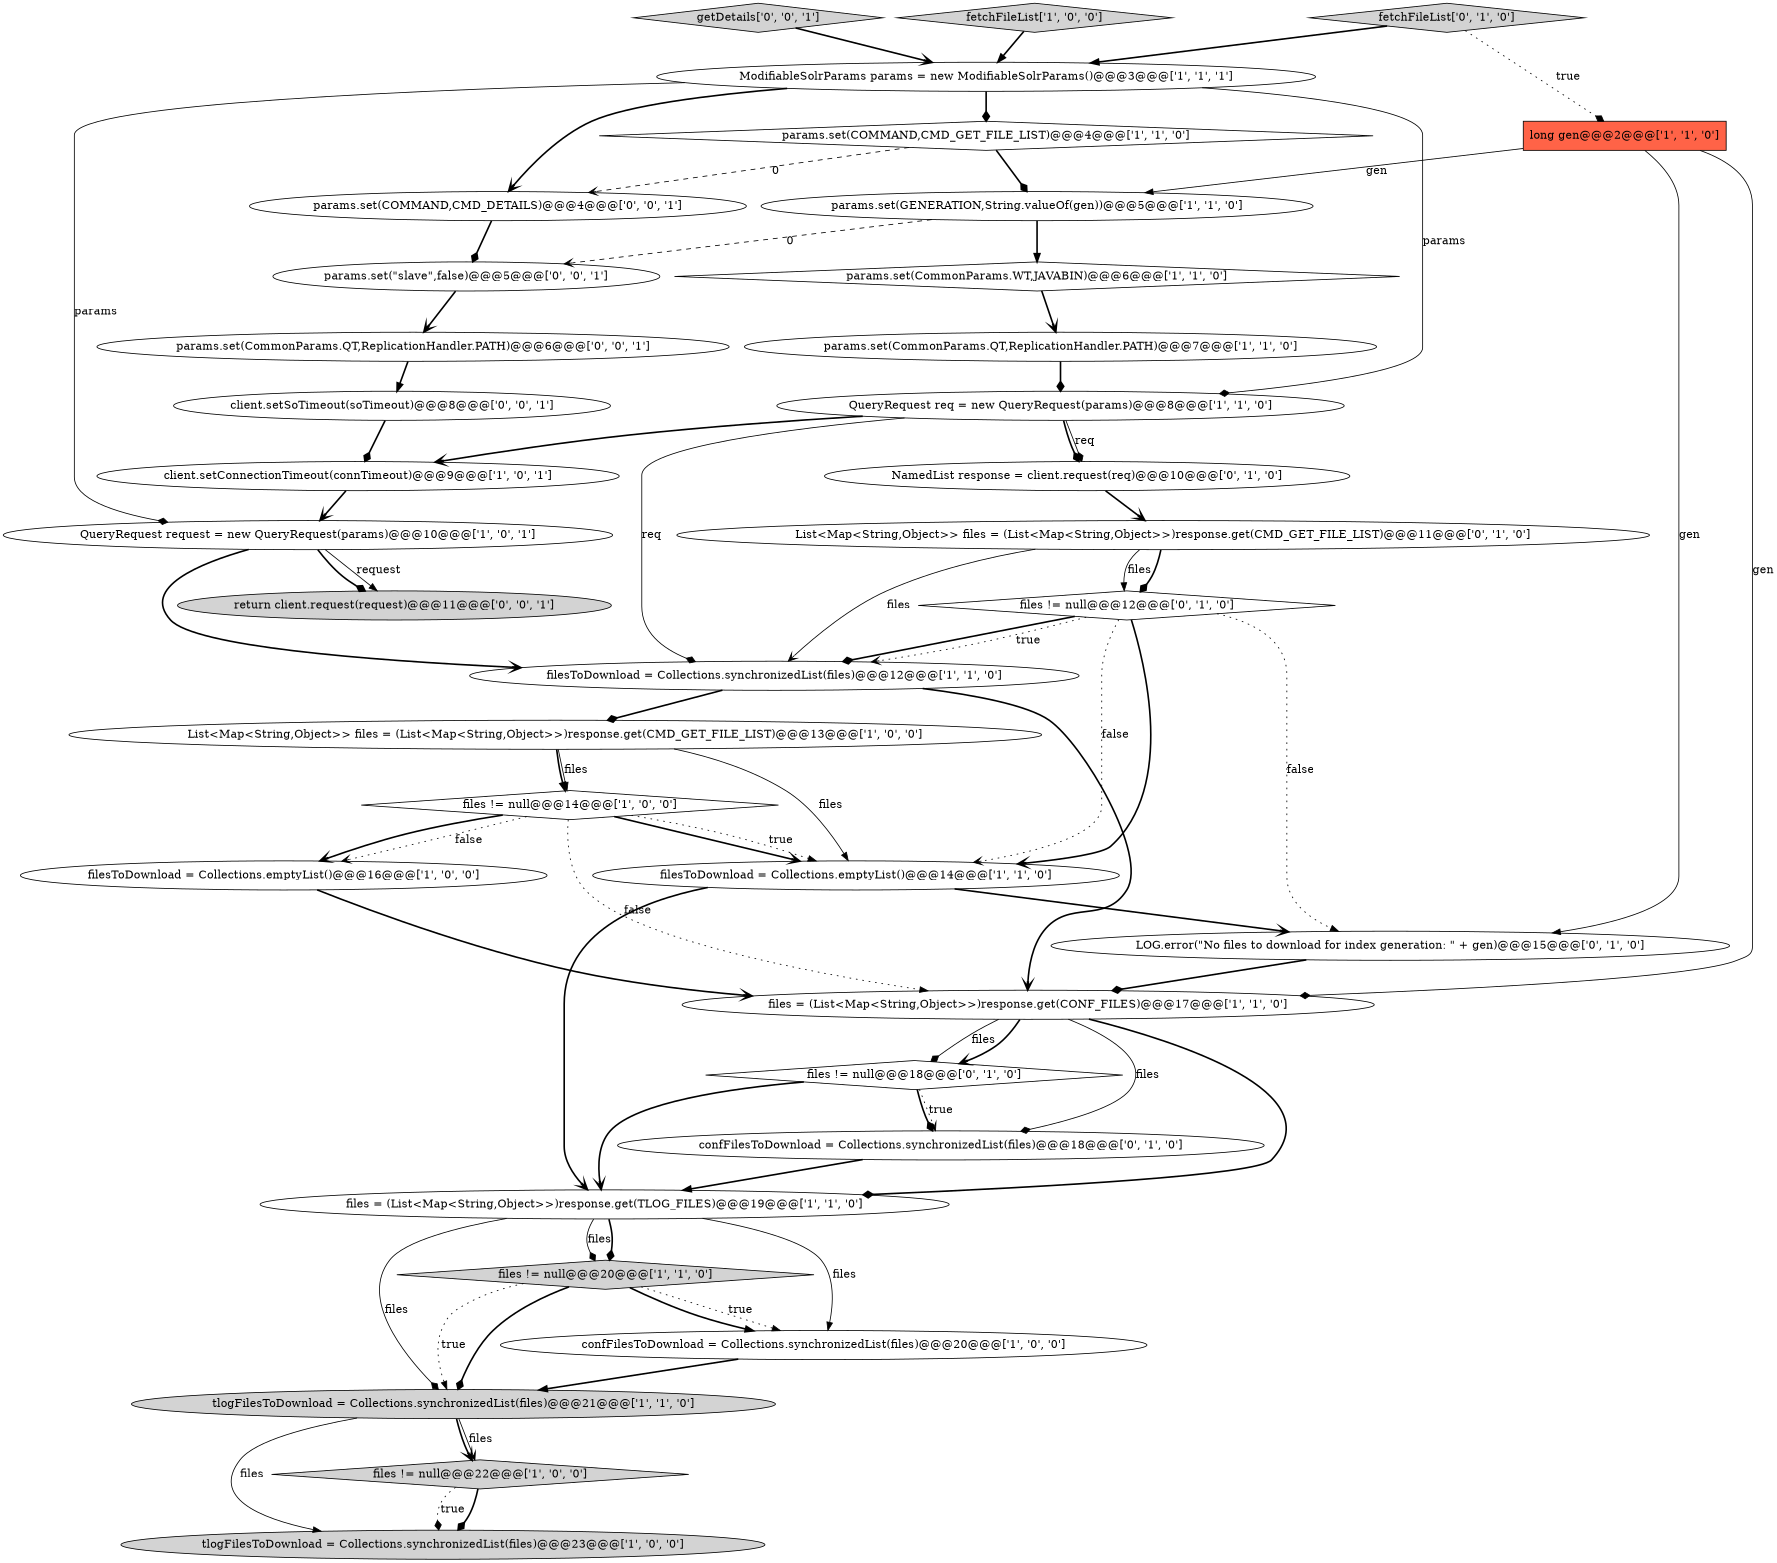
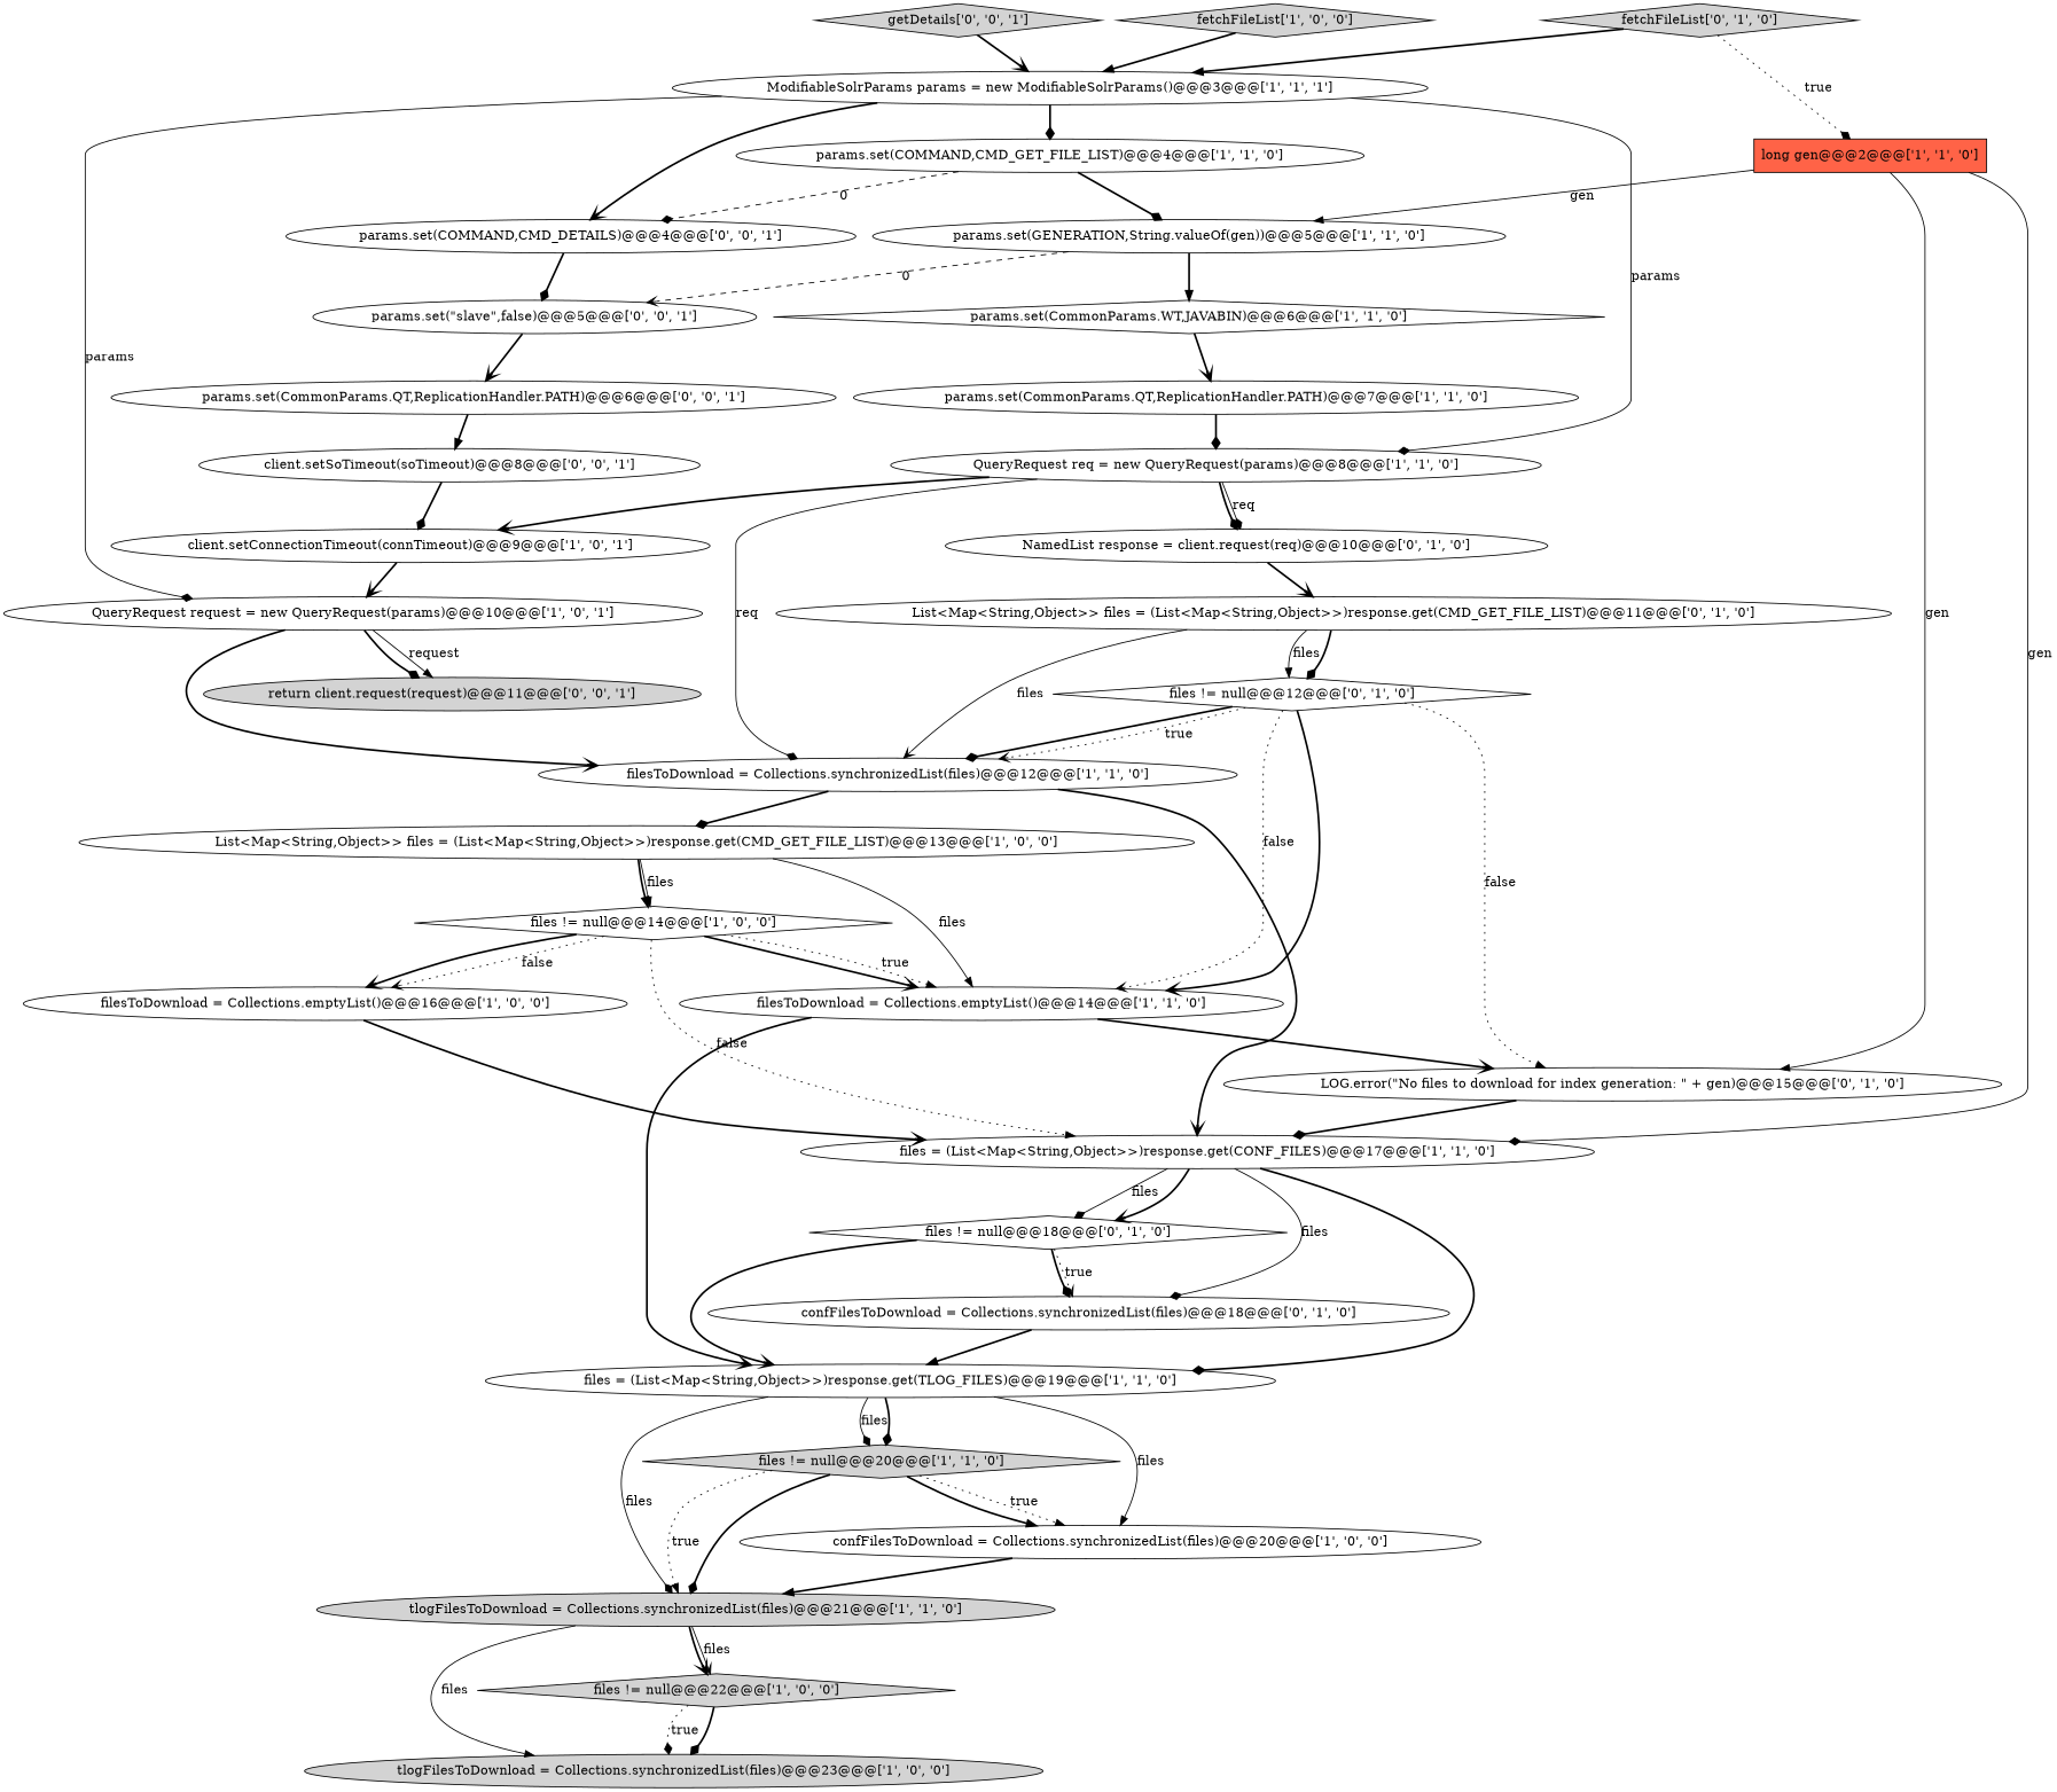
  digraph {
    node [fillcolor=white shape=ellipse style=filled]
    edge [arrowhead=diamond style=bold]
    n1 [label="List<Map<String,Object>> files = (List<Map<String,Object>>)response.get(CMD_GET_FILE_LIST)@@@11@@@['0', '1', '0']"]
    n2 [label="filesToDownload = Collections.synchronizedList(files)@@@12@@@['1', '1', '0']"]
    n3 [label="files != null@@@12@@@['0', '1', '0']" shape=diamond]
    n4 [label="files = (List<Map<String,Object>>)response.get(CONF_FILES)@@@17@@@['1', '1', '0']"]
    n5 [label="List<Map<String,Object>> files = (List<Map<String,Object>>)response.get(CMD_GET_FILE_LIST)@@@13@@@['1', '0', '0']"]
    n6 [label="filesToDownload = Collections.emptyList()@@@14@@@['1', '1', '0']"]
    n7 [label="LOG.error(\"No files to download for index generation: \" + gen)@@@15@@@['0', '1', '0']"]
    n8 [label="params.set(GENERATION,String.valueOf(gen))@@@5@@@['1', '1', '0']"]
    n9 [label="params.set(\"slave\",false)@@@5@@@['0', '0', '1']"]
    n10 [label="params.set(CommonParams.WT,JAVABIN)@@@6@@@['1', '1', '0']" shape=diamond]
    n11 [label="params.set(CommonParams.QT,ReplicationHandler.PATH)@@@6@@@['0', '0', '1']"]
    n12 [label="params.set(CommonParams.QT,ReplicationHandler.PATH)@@@7@@@['1', '1', '0']"]
    n13 [label="files != null@@@18@@@['0', '1', '0']" shape=diamond]
    n14 [label="files = (List<Map<String,Object>>)response.get(TLOG_FILES)@@@19@@@['1', '1', '0']"]
    n15 [label="confFilesToDownload = Collections.synchronizedList(files)@@@18@@@['0', '1', '0']"]
    n16 [label="confFilesToDownload = Collections.synchronizedList(files)@@@20@@@['1', '0', '0']"]
    n17 [fillcolor=lightgray label="tlogFilesToDownload = Collections.synchronizedList(files)@@@21@@@['1', '1', '0']"]
    n18 [fillcolor=lightgray label="files != null@@@20@@@['1', '1', '0']" shape=diamond]
    n19 [fillcolor=lightgray label="tlogFilesToDownload = Collections.synchronizedList(files)@@@23@@@['1', '0', '0']"]
    n20 [fillcolor=lightgray label="files != null@@@22@@@['1', '0', '0']" shape=diamond]
    n21 [fillcolor=lightgray label="getDetails['0', '0', '1']" shape=diamond]
    n22 [label="ModifiableSolrParams params = new ModifiableSolrParams()@@@3@@@['1', '1', '1']"]
    n23 [label="params.set(COMMAND,CMD_DETAILS)@@@4@@@['0', '0', '1']"]
    n24 [label="QueryRequest req = new QueryRequest(params)@@@8@@@['1', '1', '0']"]
    n25 [label="QueryRequest request = new QueryRequest(params)@@@10@@@['1', '0', '1']"]
-   n26 [label="params.set(COMMAND,CMD_GET_FILE_LIST)@@@4@@@['1', '1', '0']" shape=diamond]
+   n26 [label="params.set(COMMAND,CMD_GET_FILE_LIST)@@@4@@@['1', '1', '0']"]
    n27 [label="client.setConnectionTimeout(connTimeout)@@@9@@@['1', '0', '1']"]
    n28 [label="NamedList response = client.request(req)@@@10@@@['0', '1', '0']"]
    n29 [fillcolor=lightgray label="fetchFileList['0', '1', '0']" shape=diamond]
    n30 [fillcolor=tomato label="long gen@@@2@@@['1', '1', '0']" shape=box]
    n31 [fillcolor=lightgray label="return client.request(request)@@@11@@@['0', '0', '1']"]
    n32 [label="client.setSoTimeout(soTimeout)@@@8@@@['0', '0', '1']"]
    n33 [label="filesToDownload = Collections.emptyList()@@@16@@@['1', '0', '0']"]
    n34 [label="files != null@@@14@@@['1', '0', '0']" shape=diamond]
    n35 [fillcolor=lightgray label="fetchFileList['1', '0', '0']" shape=diamond]
    n1 -> n2 [arrowhead=vee label=files style=solid]
    n1 -> n3 [arrowhead=normal label=files style=solid]
    n1 -> n3
    n2 -> n4 [arrowhead=vee]
    n2 -> n5
    n3 -> n2
    n3 -> n2 [arrowhead=vee label=true style=dotted]
    n3 -> n6 [arrowhead=vee]
    n3 -> n6 [arrowhead=vee label=false style=dotted]
    n3 -> n7 [arrowhead=normal label=false style=dotted]
    n4 -> n13 [label=files style=solid]
    n4 -> n13 [arrowhead=vee]
    n4 -> n14
    n4 -> n15 [label=files style=solid]
    n5 -> n6 [arrowhead=normal label=files style=solid]
    n5 -> n34 [arrowhead=normal]
    n5 -> n34 [arrowhead=normal label=files style=solid]
    n6 -> n7 [arrowhead=vee]
    n6 -> n14 [arrowhead=vee]
    n7 -> n4
    n8 -> n9 [arrowhead=vee label=0 style=dashed]
    n8 -> n10 [arrowhead=normal]
    n9 -> n11 [arrowhead=vee]
    n10 -> n12 [arrowhead=vee]
    n11 -> n32 [arrowhead=normal]
    n12 -> n24
    n13 -> n14 [arrowhead=vee]
    n13 -> n15
    n13 -> n15 [arrowhead=vee label=true style=dotted]
    n14 -> n16 [arrowhead=normal label=files style=solid]
    n14 -> n17 [label=files style=solid]
    n14 -> n18 [label=files style=solid]
    n14 -> n18
    n15 -> n14 [arrowhead=normal]
    n16 -> n17 [arrowhead=normal]
    n17 -> n19 [arrowhead=normal label=files style=solid]
    n17 -> n20 [arrowhead=vee label=files style=solid]
    n17 -> n20 [arrowhead=vee]
    n18 -> n16 [arrowhead=normal label=true style=dotted]
    n18 -> n16 [arrowhead=normal]
    n18 -> n17 [arrowhead=normal label=true style=dotted]
    n18 -> n17
    n20 -> n19
    n20 -> n19 [label=true style=dotted]
    n21 -> n22 [arrowhead=vee]
    n22 -> n23 [arrowhead=vee]
    n22 -> n24 [label=params style=solid]
    n22 -> n25 [label=params style=solid]
    n22 -> n26
    n23 -> n9
    n24 -> n2 [label=req style=solid]
    n24 -> n27 [arrowhead=vee]
    n24 -> n28 [label=req style=solid]
    n24 -> n28
    n25 -> n2 [arrowhead=vee]
    n25 -> n31
    n25 -> n31 [arrowhead=normal label=request style=solid]
    n26 -> n8
-   n26 -> n23 [arrowhead=vee label=0 style=dashed]
+   n26 -> n23 [label=0 style=dashed]
    n27 -> n25 [arrowhead=vee]
    n28 -> n1 [arrowhead=vee]
    n29 -> n22 [arrowhead=normal]
    n29 -> n30 [label=true style=dotted]
    n30 -> n4 [label=gen style=solid]
    n30 -> n7 [arrowhead=normal label=gen style=solid]
    n30 -> n8 [arrowhead=normal label=gen style=solid]
    n32 -> n27
    n33 -> n4 [arrowhead=vee]
    n34 -> n4 [arrowhead=normal label=false style=dotted]
    n34 -> n6 [arrowhead=vee]
    n34 -> n6 [arrowhead=normal label=true style=dotted]
    n34 -> n33 [arrowhead=vee label=false style=dotted]
    n34 -> n33 [arrowhead=vee]
    n35 -> n22 [arrowhead=normal]
  }
